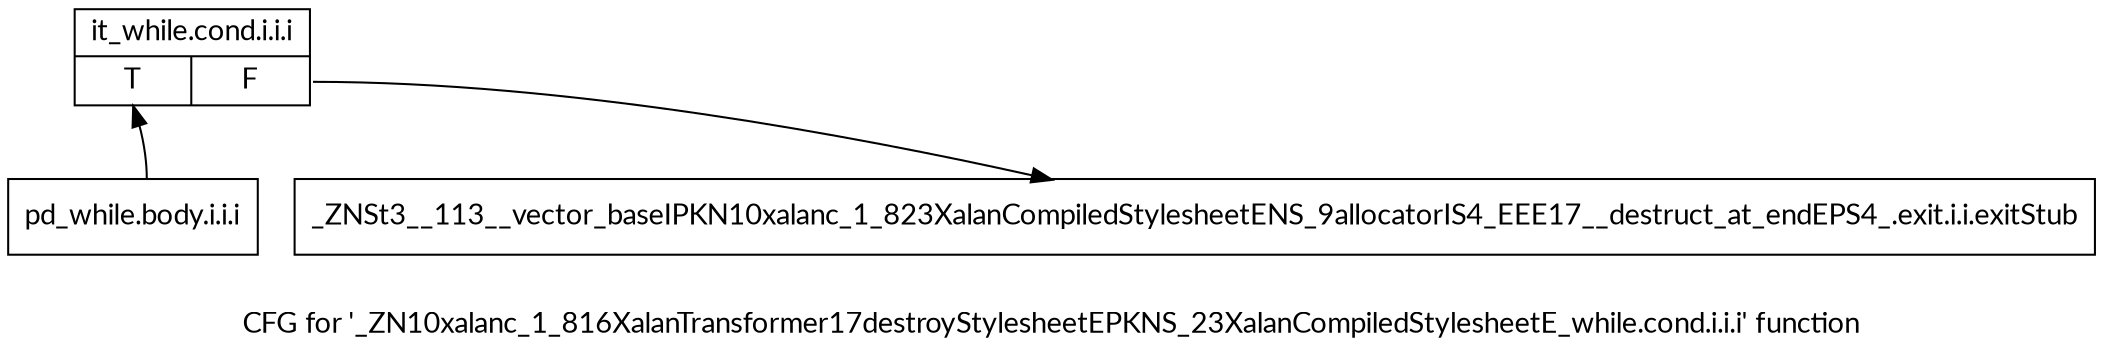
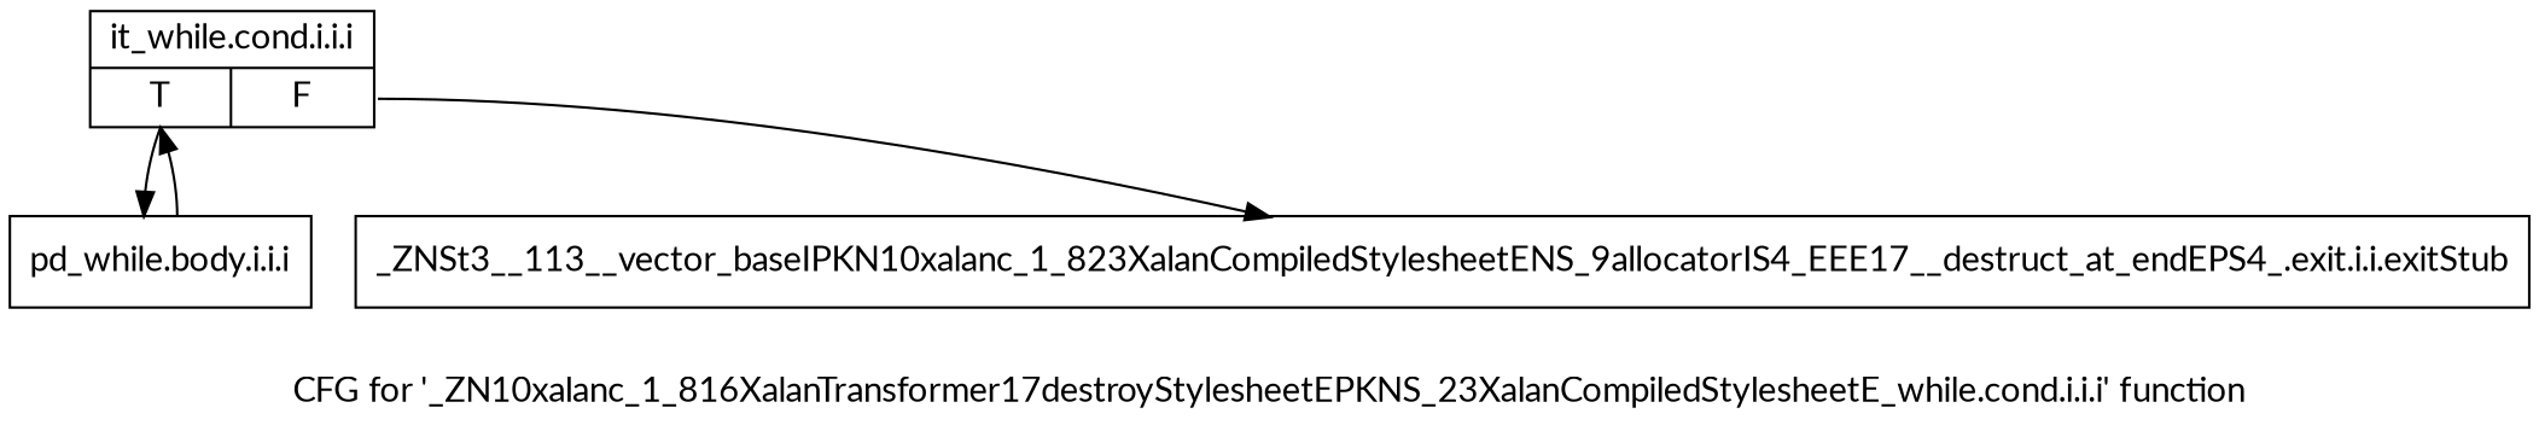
  digraph {
    fontname=Lato
    label="CFG for '_ZN10xalanc_1_816XalanTransformer17destroyStylesheetEPKNS_23XalanCompiledStylesheetE_while.cond.i.i.i' function"
    node [fontname=Lato shape=record]
    edge [fontname=Lato]
    n1 [label="{it_while.cond.i.i.i|{<s0>T|<s1>F}}"]
    n2 [label="{_ZNSt3__113__vector_baseIPKN10xalanc_1_823XalanCompiledStylesheetENS_9allocatorIS4_EEE17__destruct_at_endEPS4_.exit.i.i.exitStub}"]
    n3 [label="{pd_while.body.i.i.i}"]
    n1 -> n2 [tailport=s1]
+   n1 -> n3 [tailport=s0]
    n3 -> n1
  }
